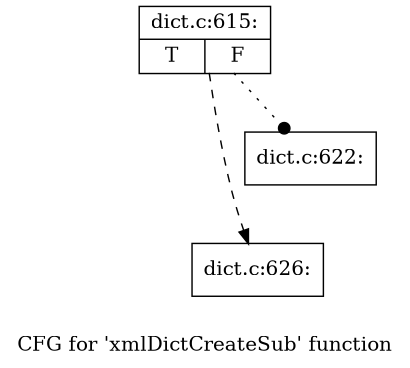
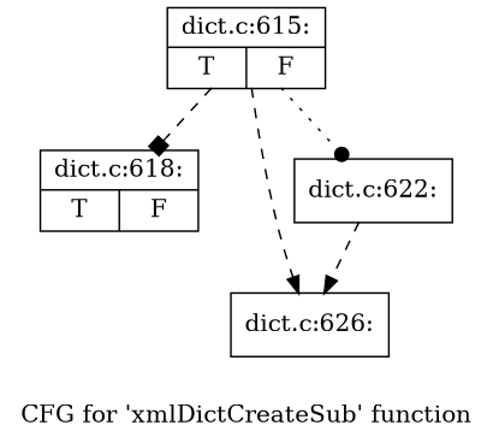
  digraph {
    label="CFG for 'xmlDictCreateSub' function"
    node [shape=record]
    edge [arrowhead=normal style=dashed]
    n1 [label="{dict.c:615:|{<s0>T|<s1>F}}"]
+   n2 [label="{dict.c:618:|{<s0>T|<s1>F}}"]
    n3 [label="{dict.c:626:}"]
    n4 [label="{dict.c:622:}"]
+   n1 -> n2 [arrowhead=box]
    n1 -> n3
    n1 -> n4 [arrowhead=dot style=dotted]
+   n4 -> n3
  }
